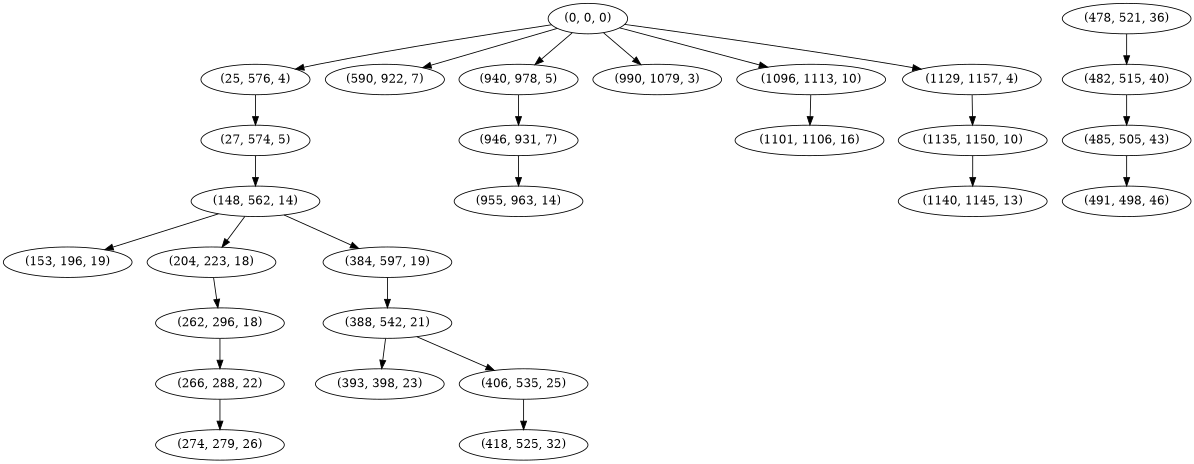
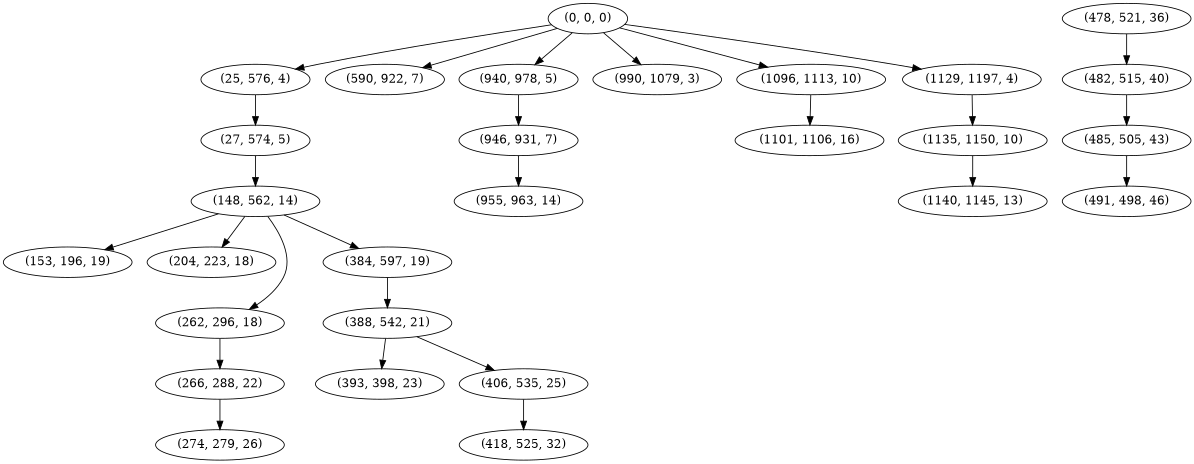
  digraph {
    "(0, 0, 0)"
    "(25, 576, 4)"
    "(590, 922, 7)"
    "(940, 978, 5)"
    "(990, 1079, 3)"
    "(1096, 1113, 10)"
-   "(1129, 1157, 4)"
+   "(1129, 1157, 4)" [label="(1129, 1197, 4)"]
    "(27, 574, 5)"
    n9 [label="(946, 931, 7)"]
    n10 [label="(1101, 1106, 16)"]
    "(1135, 1150, 10)"
    "(148, 562, 14)"
    "(153, 196, 19)"
    "(204, 223, 18)"
    "(262, 296, 18)"
    n16 [label="(384, 597, 19)"]
    "(266, 288, 22)"
    "(388, 542, 21)"
    "(274, 279, 26)"
    "(393, 398, 23)"
    "(406, 535, 25)"
    "(418, 525, 32)"
    "(478, 521, 36)"
    "(482, 515, 40)"
    "(485, 505, 43)"
    "(491, 498, 46)"
    "(955, 963, 14)"
    "(1140, 1145, 13)"
    "(0, 0, 0)" -> "(25, 576, 4)"
    "(0, 0, 0)" -> "(590, 922, 7)"
    "(0, 0, 0)" -> "(940, 978, 5)"
    "(0, 0, 0)" -> "(990, 1079, 3)"
    "(0, 0, 0)" -> "(1096, 1113, 10)"
    "(0, 0, 0)" -> "(1129, 1157, 4)"
    "(25, 576, 4)" -> "(27, 574, 5)"
    "(940, 978, 5)" -> n9
    "(1096, 1113, 10)" -> n10
    "(1129, 1157, 4)" -> "(1135, 1150, 10)"
    "(27, 574, 5)" -> "(148, 562, 14)"
    n9 -> "(955, 963, 14)"
    "(1135, 1150, 10)" -> "(1140, 1145, 13)"
    "(148, 562, 14)" -> "(153, 196, 19)"
    "(148, 562, 14)" -> "(204, 223, 18)"
-   "(204, 223, 18)" -> "(262, 296, 18)"
+   "(148, 562, 14)" -> "(262, 296, 18)"
    "(148, 562, 14)" -> n16
    "(262, 296, 18)" -> "(266, 288, 22)"
    n16 -> "(388, 542, 21)"
    "(266, 288, 22)" -> "(274, 279, 26)"
    "(388, 542, 21)" -> "(393, 398, 23)"
    "(388, 542, 21)" -> "(406, 535, 25)"
    "(406, 535, 25)" -> "(418, 525, 32)"
    "(478, 521, 36)" -> "(482, 515, 40)"
    "(482, 515, 40)" -> "(485, 505, 43)"
    "(485, 505, 43)" -> "(491, 498, 46)"
  }
